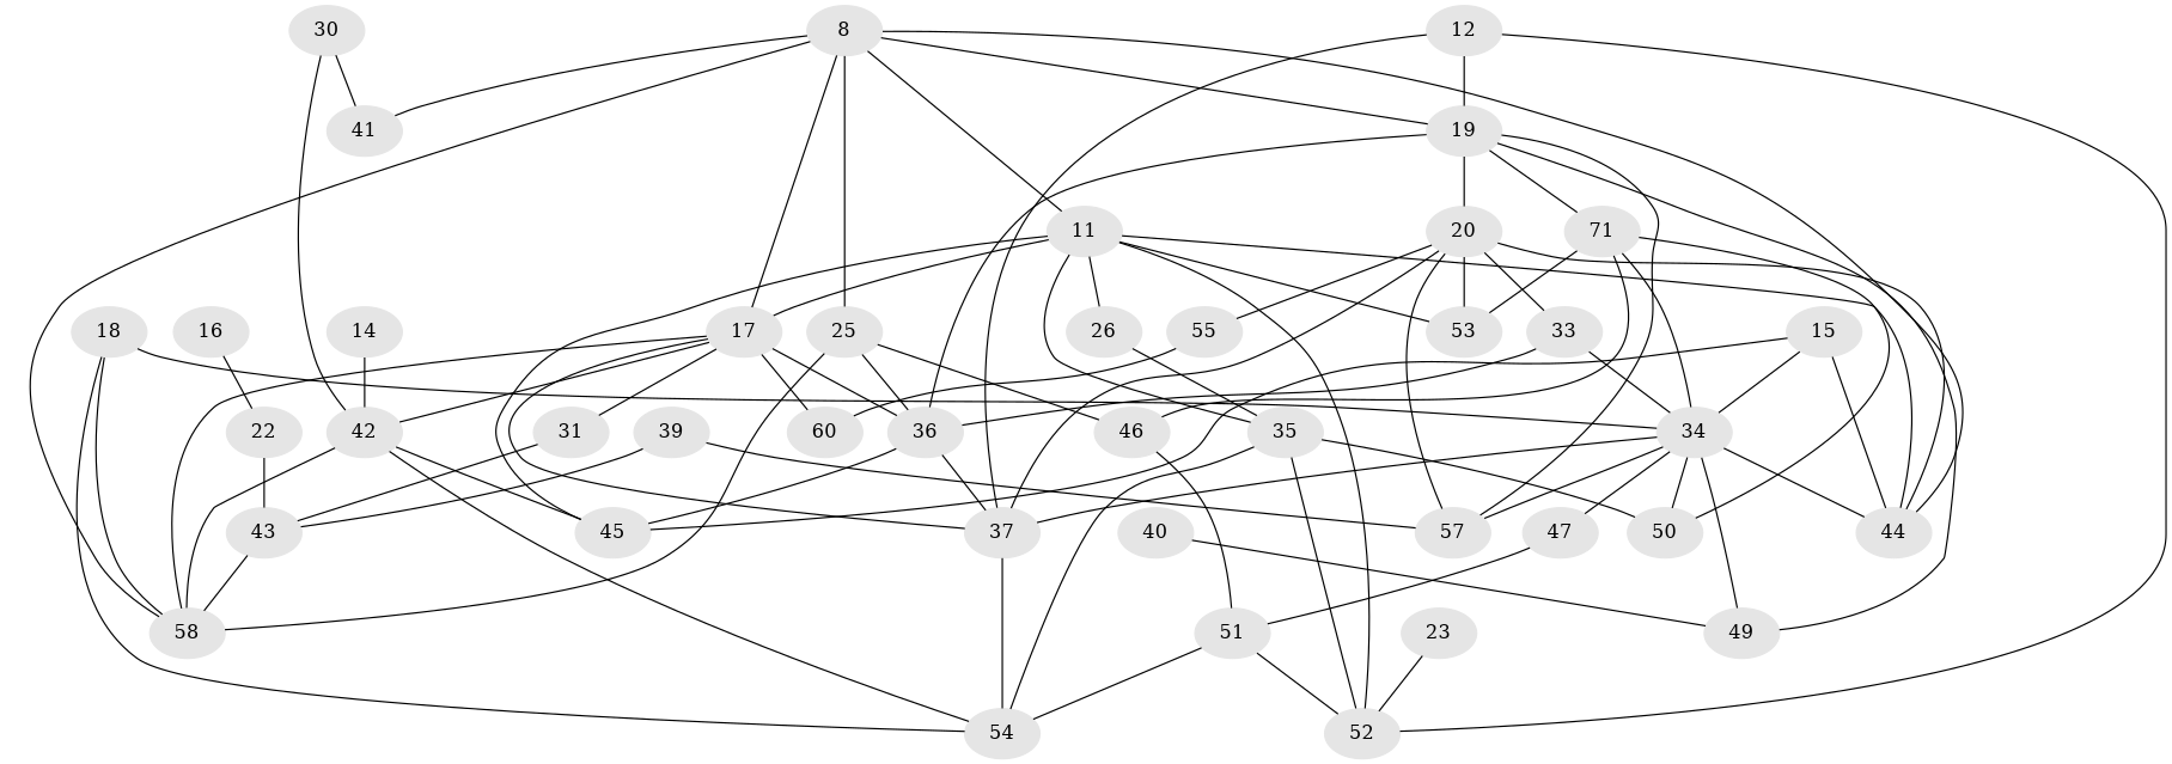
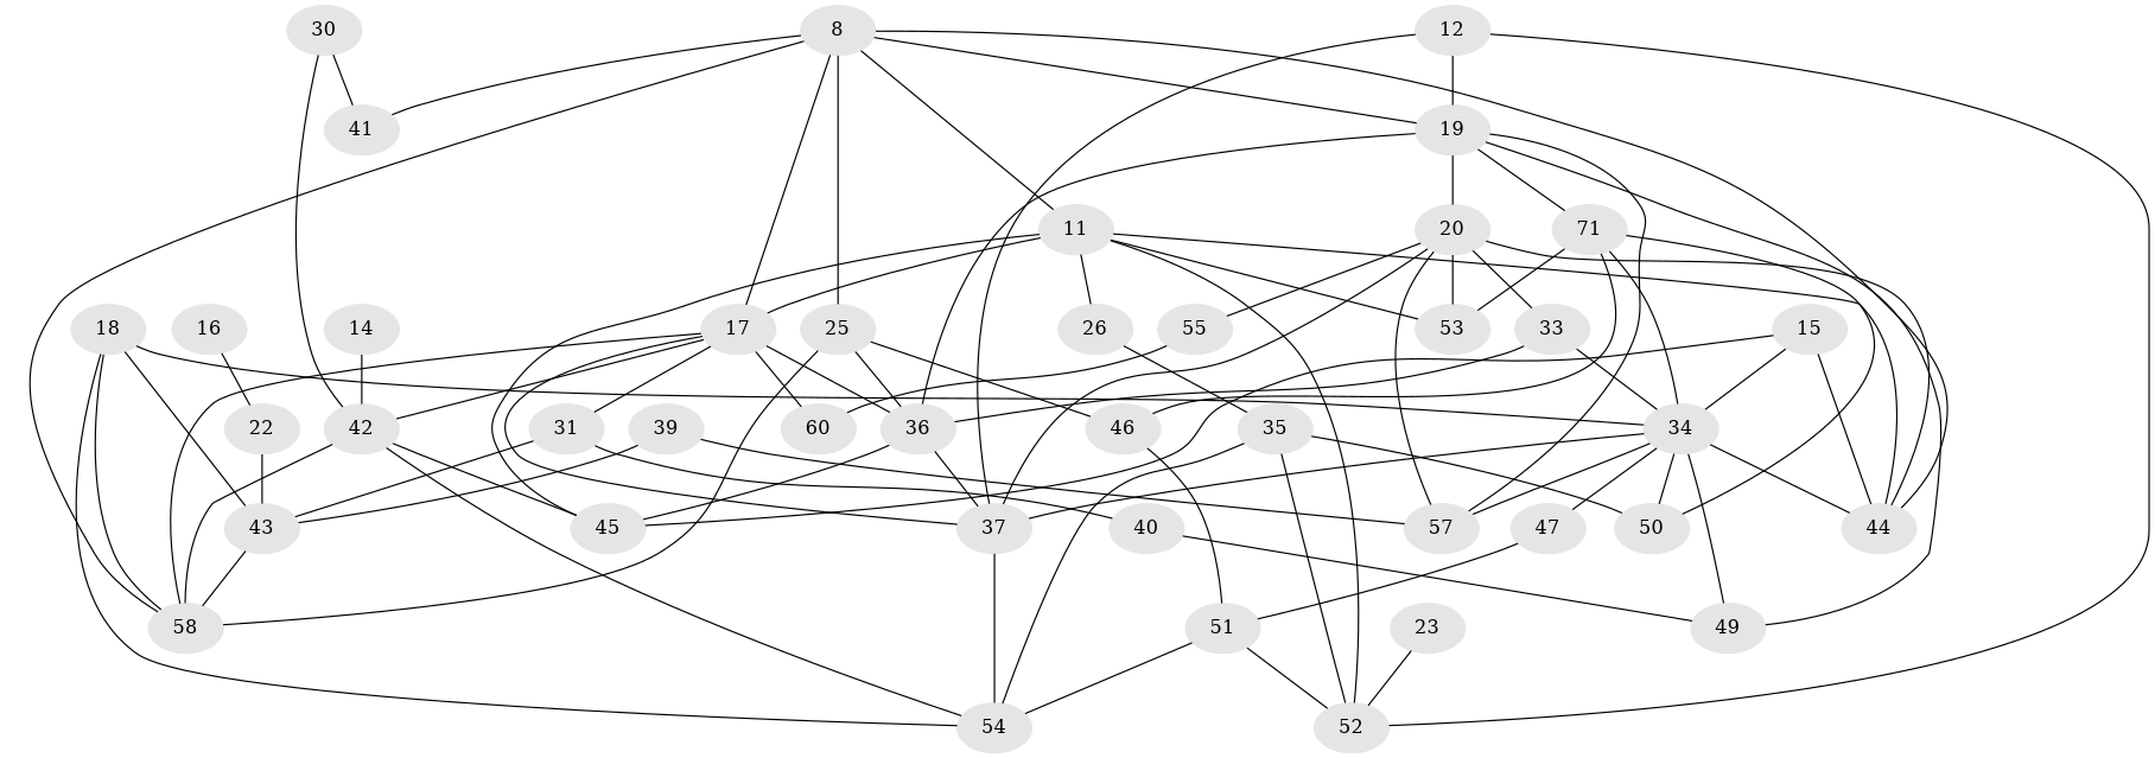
  graph {
    node [color=gray90 style=filled]
    edge [weight=1.0]
    8
    11
    17
    19
    25
    41
    44
    58
    26
    35
    45
    52
    53
    37
    42
    31
    36
    60
    20
    n20 [label=71]
    49
    57
    46
    n24 [label=54]
    50
    12
    14
    15
    34
    47
    16
    22
    43
    40
    18
    33
    55
    51
    23
    30
    39
    8 -- 11
    8 -- 17 [weight=2.0]
    8 -- 19 [weight=2.0]
    8 -- 25
    8 -- 41
    8 -- 44
    8 -- 58
    11 -- 17
    11 -- 44
    11 -- 26
-   11 -- 35 [weight=2.0]
    11 -- 45
    11 -- 52 [weight=2.0]
    11 -- 53
    17 -- 58
    17 -- 37
    17 -- 42
    17 -- 31
    17 -- 36
    17 -- 60
    19 -- 36
    19 -- 20 [weight=2.0]
    19 -- n20 [weight=2.0]
    19 -- 49
    19 -- 57
    25 -- 58
    25 -- 36
    25 -- 46
    26 -- 35
    35 -- 52
    35 -- n24
    35 -- 50
    37 -- n24
    42 -- 58
    42 -- 45
    42 -- n24
    31 -- 43
+   31 -- 40
    36 -- 45
    36 -- 37
    20 -- 44
    20 -- 53
    20 -- 37
    20 -- 57
    20 -- 33
    20 -- 55
    n20 -- 53
    n20 -- 46
    n20 -- 50
    n20 -- 34
    46 -- 51
    12 -- 19
    12 -- 52
    12 -- 37
    14 -- 42
    15 -- 44
    15 -- 45
    15 -- 34
    34 -- 44
    34 -- 37
    34 -- 49
    34 -- 57
    34 -- 50
    34 -- 47
    47 -- 51
    16 -- 22
    22 -- 43 [weight=2.0]
    43 -- 58 [weight=2.0]
    40 -- 49
    18 -- 58
    18 -- n24
    18 -- 34
+   18 -- 43
    33 -- 36
    33 -- 34
    55 -- 60
    51 -- 52
    51 -- n24
    23 -- 52
    30 -- 41
    30 -- 42
    39 -- 57
    39 -- 43
  }
